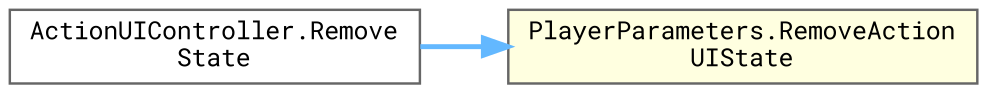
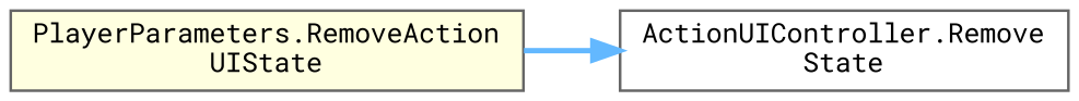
  digraph {
    rankdir=LR
    fontname="Roboto Mono"
    node [fontname="Roboto Mono" fontsize=10 shape=box style=filled]
    n1 [color=gray40 fillcolor=lightyellow fontcolor=black height=0.2 label="PlayerParameters.RemoveAction\lUIState" width=0.4]
    n2 [color=grey40 fillcolor=white height=0.2 label="ActionUIController.Remove\lState" width=0.4]
-   n2 -> n1 [color=steelblue1 fontname="Roboto Mono" fontsize=10 labelfontname=Helvetica labelfontsize=10 style=bold]
+   n1 -> n2 [color=steelblue1 fontname="Roboto Mono" fontsize=10 labelfontname=Helvetica labelfontsize=10 style=bold]
  }
